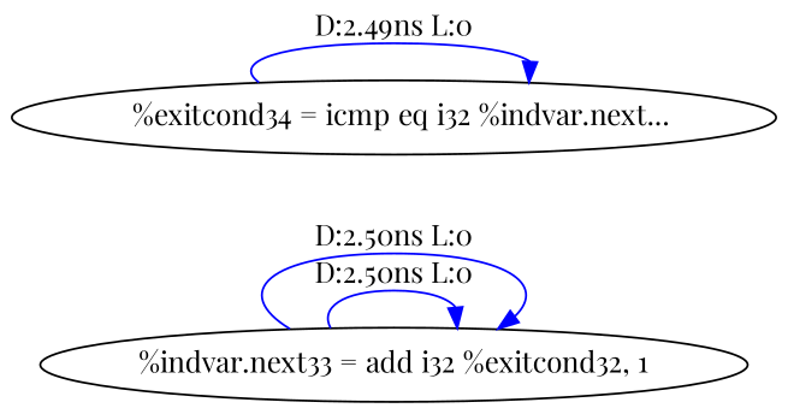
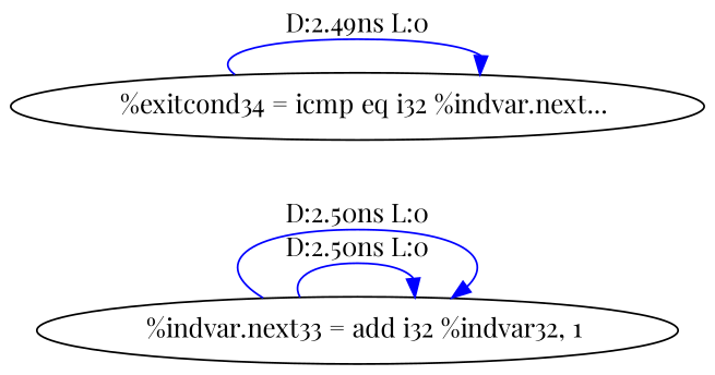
  digraph {
    rankdir=LR
    fontname="Playfair Display"
    node [fontname="Playfair Display"]
    edge [color=blue fontname="Playfair Display"]
-   n1 [label="%indvar.next33 = add i32 %exitcond32, 1"]
+   n1 [label="  %indvar.next33 = add i32 %indvar32, 1"]
    n2 [label="  %exitcond34 = icmp eq i32 %indvar.next..."]
    n1 -> n1 [label="D:2.50ns L:0"]
    n1 -> n1 [label="D:2.50ns L:0"]
    n2 -> n2 [label="D:2.49ns L:0"]
  }
